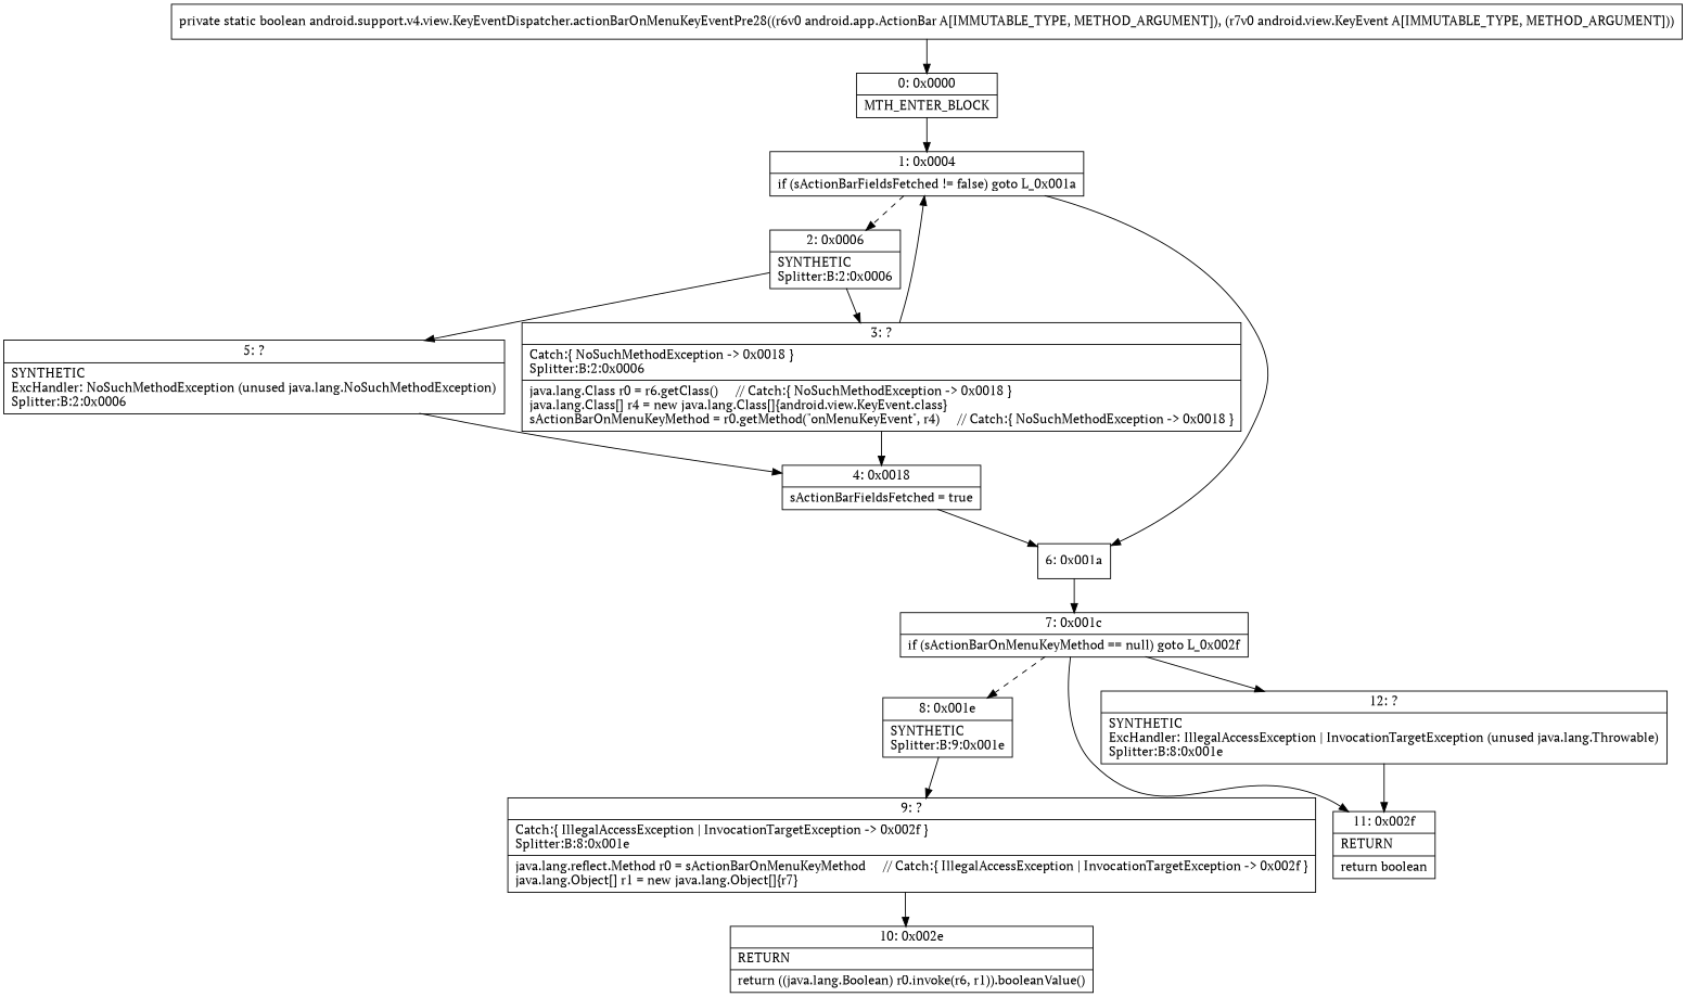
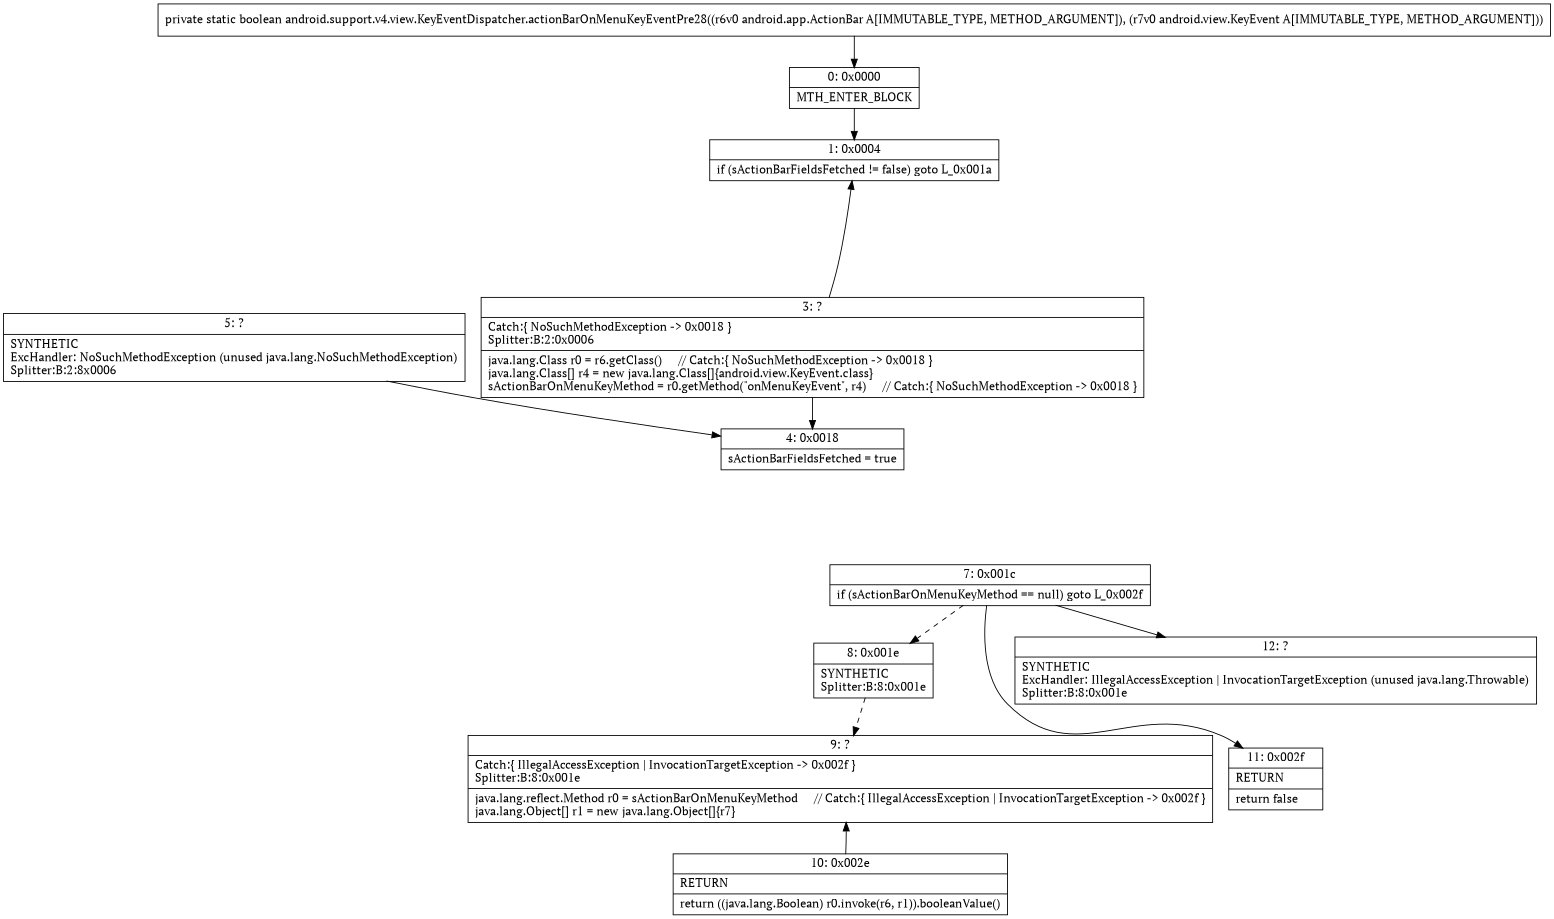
  digraph {
    fontname="PT Serif"
    node [fontname="PT Serif" shape=record]
    edge [fontname="PT Serif"]
    n1 [label="{0\:\ 0x0000|MTH_ENTER_BLOCK\l}"]
    n2 [label="{1\:\ 0x0004|if (sActionBarFieldsFetched != false) goto L_0x001a\l}"]
-   n3 [label="{2\:\ 0x0006|SYNTHETIC\lSplitter:B:2:0x0006\l}"]
-   n4 [label="{6\:\ 0x001a}"]
    n5 [label="{3\:\ ?|Catch:\{ NoSuchMethodException \-\> 0x0018 \}\lSplitter:B:2:0x0006\l|java.lang.Class r0 = r6.getClass()     \/\/ Catch:\{ NoSuchMethodException \-\> 0x0018 \}\ljava.lang.Class[] r4 = new java.lang.Class[]\{android.view.KeyEvent.class\}\lsActionBarOnMenuKeyMethod = r0.getMethod(\"onMenuKeyEvent\", r4)     \/\/ Catch:\{ NoSuchMethodException \-\> 0x0018 \}\l}"]
-   n6 [label="{5\:\ ?|SYNTHETIC\lExcHandler: NoSuchMethodException (unused java.lang.NoSuchMethodException)\lSplitter:B:2:0x0006\l}"]
+   n6 [label="{5\:\ ?|SYNTHETIC\lExcHandler: NoSuchMethodException (unused java.lang.NoSuchMethodException)\lSplitter:B:2:8x0006\l}"]
    n7 [label="{7\:\ 0x001c|if (sActionBarOnMenuKeyMethod == null) goto L_0x002f\l}"]
    n8 [label="{4\:\ 0x0018|sActionBarFieldsFetched = true\l}"]
-   n9 [label="{8\:\ 0x001e|SYNTHETIC\lSplitter:B:9:0x001e\l}"]
-   n10 [label="{11\:\ 0x002f|RETURN\l|return boolean\l}"]
+   n9 [label="{8\:\ 0x001e|SYNTHETIC\lSplitter:B:8:0x001e\l}"]
+   n10 [label="{11\:\ 0x002f|RETURN\l|return false\l}"]
    n11 [label="{12\:\ ?|SYNTHETIC\lExcHandler: IllegalAccessException \| InvocationTargetException (unused java.lang.Throwable)\lSplitter:B:8:0x001e\l}"]
    n12 [label="{9\:\ ?|Catch:\{ IllegalAccessException \| InvocationTargetException \-\> 0x002f \}\lSplitter:B:8:0x001e\l|java.lang.reflect.Method r0 = sActionBarOnMenuKeyMethod     \/\/ Catch:\{ IllegalAccessException \| InvocationTargetException \-\> 0x002f \}\ljava.lang.Object[] r1 = new java.lang.Object[]\{r7\}\l}"]
    n13 [label="{10\:\ 0x002e|RETURN\l|return ((java.lang.Boolean) r0.invoke(r6, r1)).booleanValue()\l}"]
    n14 [label="{private static boolean android.support.v4.view.KeyEventDispatcher.actionBarOnMenuKeyEventPre28((r6v0 android.app.ActionBar A[IMMUTABLE_TYPE, METHOD_ARGUMENT]), (r7v0 android.view.KeyEvent A[IMMUTABLE_TYPE, METHOD_ARGUMENT])) }"]
    n1 -> n2
-   n2 -> n3 [style=dashed]
-   n2 -> n4
-   n3 -> n5
-   n3 -> n6
-   n4 -> n7
    n5 -> n2
    n5 -> n8
    n6 -> n8
    n7 -> n9 [style=dashed]
    n7 -> n10
    n7 -> n11
-   n8 -> n4
-   n9 -> n12
-   n11 -> n10
-   n12 -> n13
+   n9 -> n12 [style=dashed]
+   n13 -> n12
    n14 -> n1
  }
